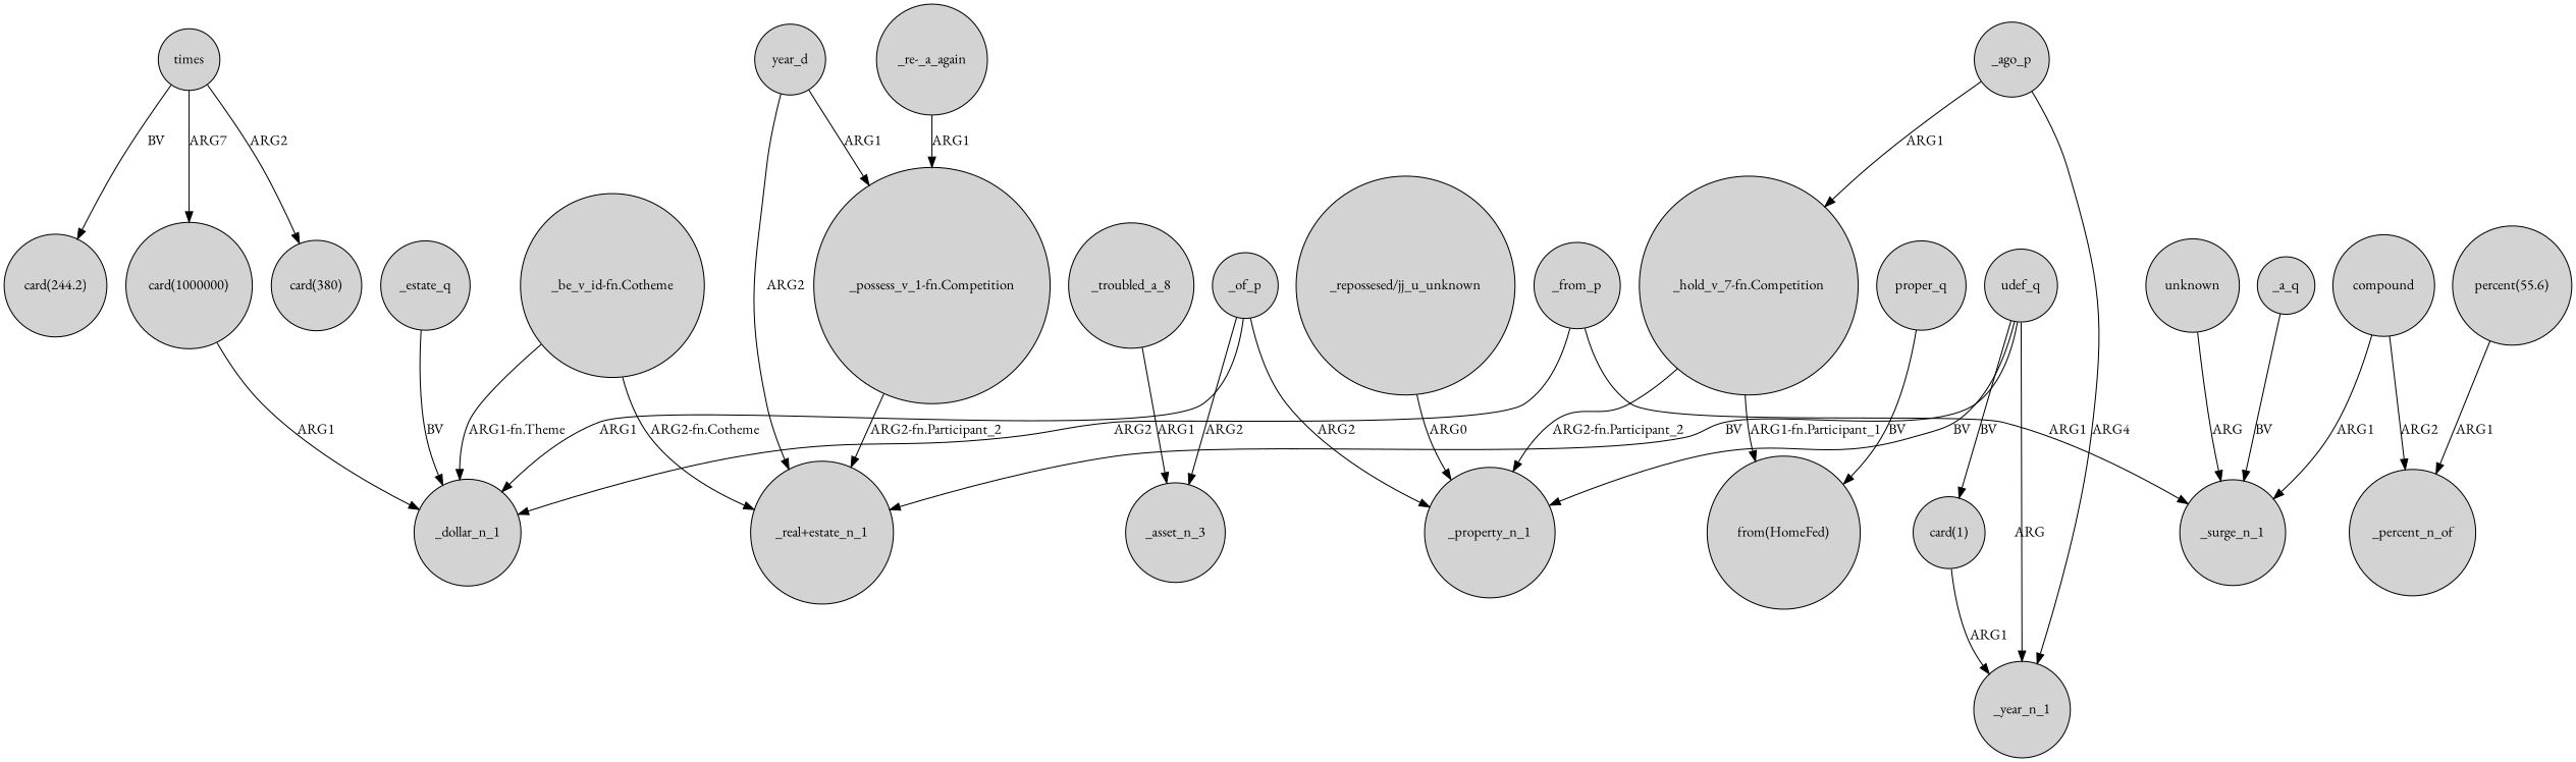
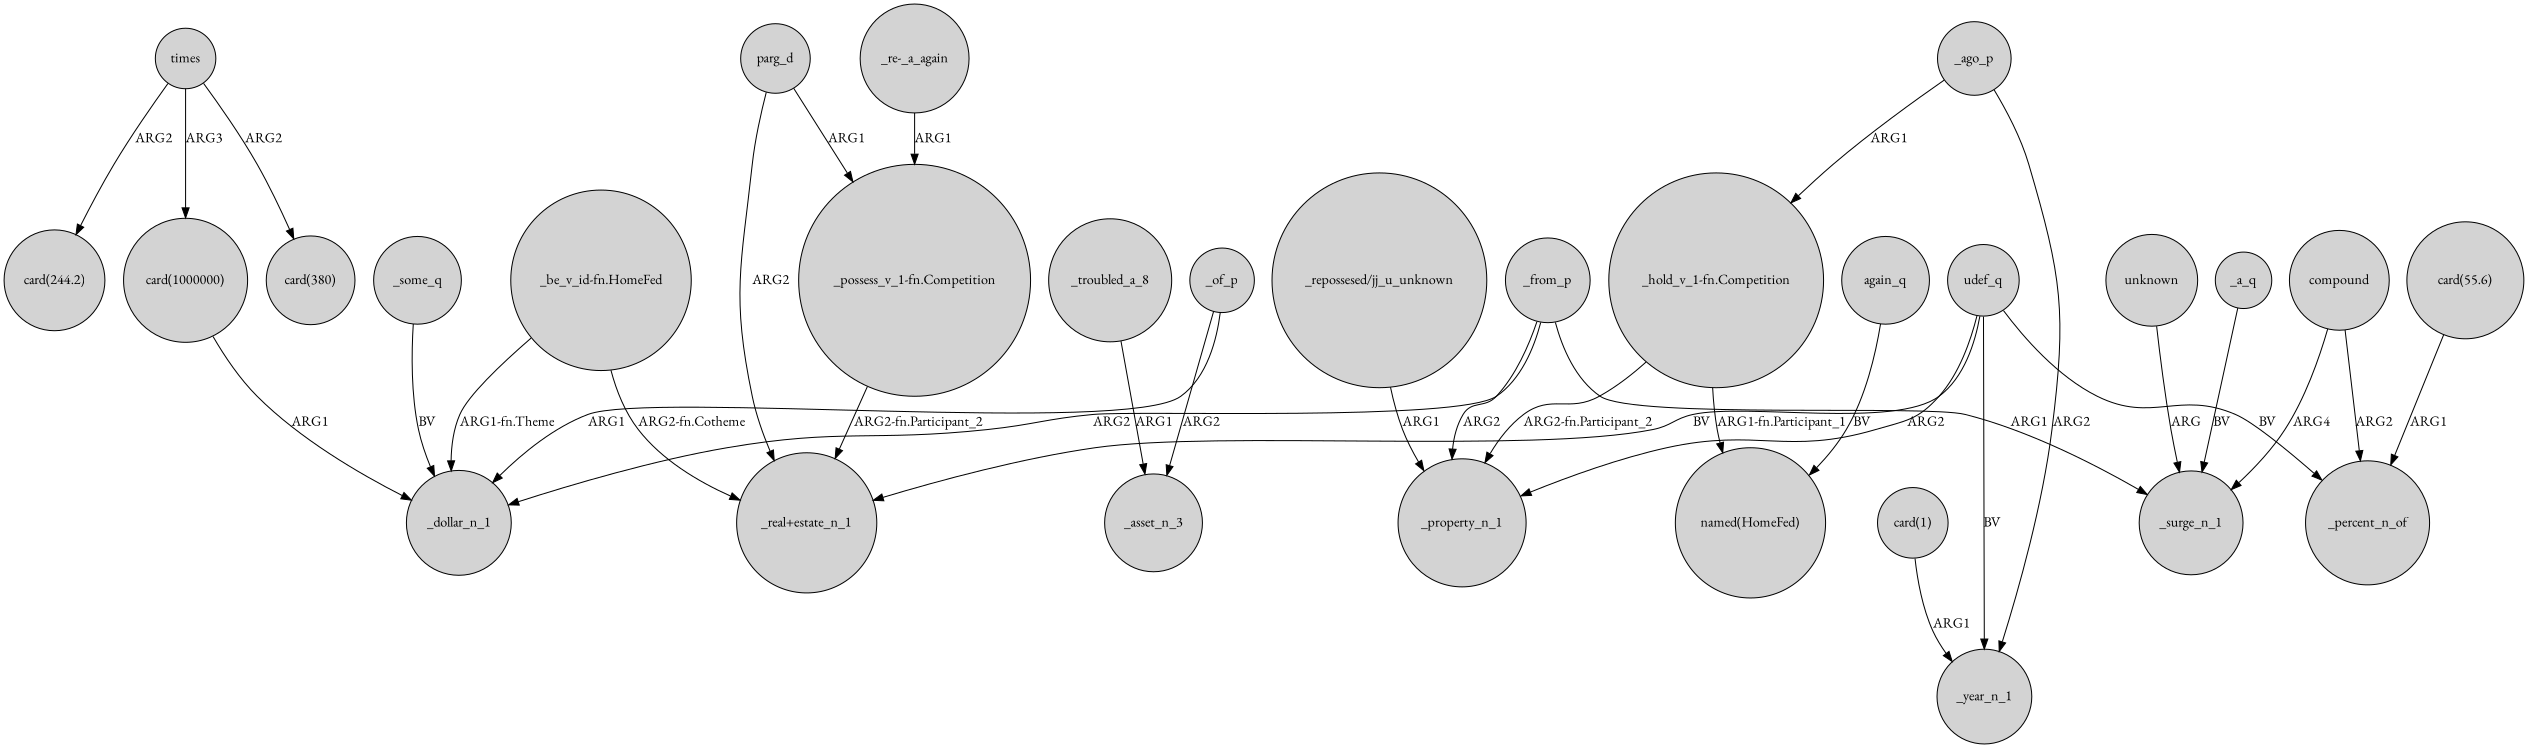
  digraph {
    fontname="EB Garamond"
    node [fontname="EB Garamond" shape=circle style=filled]
    edge [fontname="EB Garamond"]
    _of_p
    _dollar_n_1
    n3 [label=_asset_n_3]
    _property_n_1
    "_possess_v_1-fn.Competition"
    "_real+estate_n_1"
-   parg_d [label=year_d]
+   parg_d
    "card(1)"
    _year_n_1
    "_re-_a_again"
    n11 [label=_troubled_a_8]
    times
    "card(244.2)"
    "card(1000000)"
    "card(380)"
-   "_hold_v_1-fn.Competition" [label="_hold_v_7-fn.Competition"]
-   "named(HomeFed)" [label="from(HomeFed)"]
+   "_hold_v_1-fn.Competition"
+   "named(HomeFed)"
    _a_q
    _surge_n_1
-   "_be_v_id-fn.Cotheme"
-   proper_q
-   "card(55.6)" [label="percent(55.6)"]
+   "_be_v_id-fn.Cotheme" [label="_be_v_id-fn.HomeFed"]
+   proper_q [label=again_q]
+   "card(55.6)"
    _percent_n_of
    udef_q
    compound
    "_repossesed/jj_u_unknown"
    _ago_p
-   _some_q [label=_estate_q]
+   _some_q
    unknown
    _from_p
    _of_p -> _dollar_n_1 [label=ARG1]
    _of_p -> n3 [label=ARG2]
-   _of_p -> _property_n_1 [label=ARG2]
+   _from_p -> _property_n_1 [label=ARG2]
    "_possess_v_1-fn.Competition" -> "_real+estate_n_1" [label="ARG2-fn.Participant_2"]
    parg_d -> "_possess_v_1-fn.Competition" [label=ARG1]
    parg_d -> "_real+estate_n_1" [label=ARG2]
    "card(1)" -> _year_n_1 [label=ARG1]
    "_re-_a_again" -> "_possess_v_1-fn.Competition" [label=ARG1]
    n11 -> n3 [label=ARG1]
-   times -> "card(244.2)" [label=BV]
-   times -> "card(1000000)" [label=ARG7]
+   times -> "card(244.2)" [label=ARG2]
+   times -> "card(1000000)" [label=ARG3]
    times -> "card(380)" [label=ARG2]
    "card(1000000)" -> _dollar_n_1 [label=ARG1]
    "_hold_v_1-fn.Competition" -> _property_n_1 [label="ARG2-fn.Participant_2"]
    "_hold_v_1-fn.Competition" -> "named(HomeFed)" [label="ARG1-fn.Participant_1"]
    _a_q -> _surge_n_1 [label=BV]
    "_be_v_id-fn.Cotheme" -> _dollar_n_1 [label="ARG1-fn.Theme"]
    "_be_v_id-fn.Cotheme" -> "_real+estate_n_1" [label="ARG2-fn.Cotheme"]
    proper_q -> "named(HomeFed)" [label=BV]
    "card(55.6)" -> _percent_n_of [label=ARG1]
-   udef_q -> _property_n_1 [label=BV]
+   udef_q -> _property_n_1 [label=ARG2]
    udef_q -> "_real+estate_n_1" [label=BV]
-   udef_q -> _year_n_1 [label=ARG]
-   udef_q -> "card(1)" [label=BV]
-   compound -> _surge_n_1 [label=ARG1]
+   udef_q -> _year_n_1 [label=BV]
+   udef_q -> _percent_n_of [label=BV]
+   compound -> _surge_n_1 [label=ARG4]
    compound -> _percent_n_of [label=ARG2]
-   "_repossesed/jj_u_unknown" -> _property_n_1 [label=ARG0]
-   _ago_p -> _year_n_1 [label=ARG4]
+   "_repossesed/jj_u_unknown" -> _property_n_1 [label=ARG1]
+   _ago_p -> _year_n_1 [label=ARG2]
    _ago_p -> "_hold_v_1-fn.Competition" [label=ARG1]
    _some_q -> _dollar_n_1 [label=BV]
    unknown -> _surge_n_1 [label=ARG]
    _from_p -> _dollar_n_1 [label=ARG2]
    _from_p -> _surge_n_1 [label=ARG1]
  }
